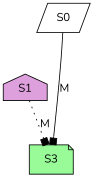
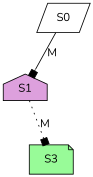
  strict digraph {
    fontname=Nunito
    node [fontname=Nunito style=filled]
    edge [arrowhead=box fontname=Nunito]
    S0 [fillcolor=white shape=parallelogram]
    S1 [fillcolor=plum shape=house]
    S3 [fillcolor=palegreen shape=note]
-   S0 -> S3 [label=M style=solid]
+   S0 -> S1 [label=M style=solid]
    S1 -> S3 [label=M style=dotted]
  }
